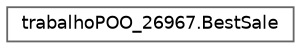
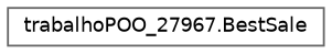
  digraph {
    rankdir=LR
-   n1 [color=grey40 fillcolor=white fontname=Helvetica fontsize=10 height=0.2 label="trabalhoPOO_26967.BestSale" shape=box style=filled width=0.4]
+   n1 [color=grey40 fillcolor=white fontname=Helvetica fontsize=10 height=0.2 label="trabalhoPOO_27967.BestSale" shape=box style=filled width=0.4]
  }
